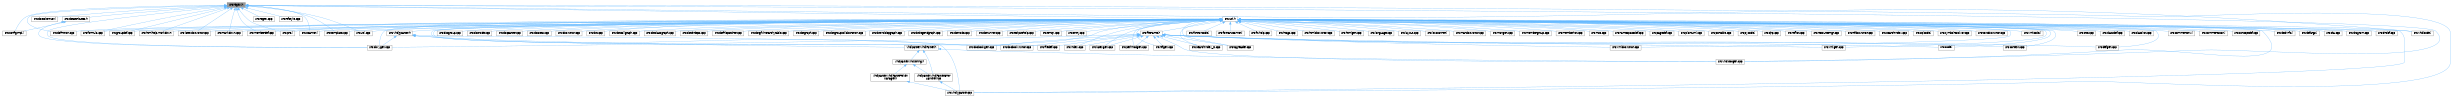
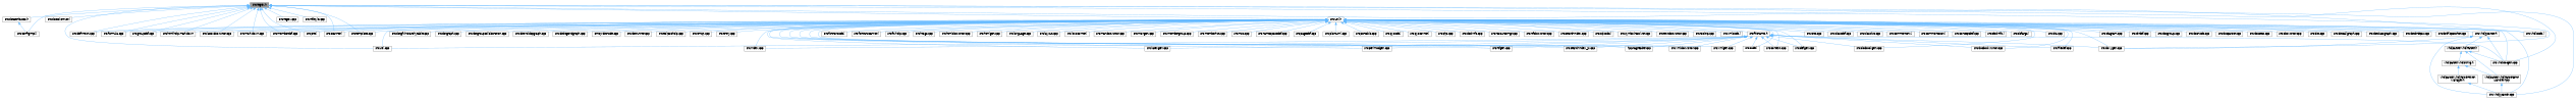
  digraph {
    node [color=grey40 fillcolor=white fontname=Helvetica fontsize=10 shape=box style=filled]
    edge [color=steelblue1 dir=back fontname=Helvetica fontsize=10 labelfontname=Helvetica labelfontsize=10 style=solid]
    n1 [color=gray40 fillcolor=grey60 fontcolor=black height=0.2 label="src/regex.h" width=0.4]
    n2 [height=0.2 label="src/configimpl.l" width=0.4]
    n3 [height=0.2 label="src/definition.cpp" width=0.4]
    n4 [height=0.2 label="src/doctokenizer.l" width=0.4]
    n5 [height=0.2 label="src/dotattributes.h" width=0.4]
    n6 [height=0.2 label="src/doxygen.cpp" width=0.4]
    n7 [height=0.2 label="src/formula.cpp" width=0.4]
    n8 [height=0.2 label="src/groupdef.cpp" width=0.4]
    n9 [height=0.2 label="src/htmlhelp.markdown" width=0.4]
    n10 [height=0.2 label="src/latexdocvisitor.cpp" width=0.4]
    n11 [height=0.2 label="src/markdown.cpp" width=0.4]
    n12 [height=0.2 label="src/memberdef.cpp" width=0.4]
    n13 [height=0.2 label="src/pre.l" width=0.4]
    n14 [height=0.2 label="src/regex.cpp" width=0.4]
    n15 [height=0.2 label="src/rtfstyle.cpp" width=0.4]
    n16 [height=0.2 label="src/scanner.l" width=0.4]
    n17 [height=0.2 label="src/template.cpp" width=0.4]
    n18 [height=0.2 label="src/util.cpp" width=0.4]
    n19 [height=0.2 label="src/util.h" width=0.4]
    n20 [height=0.2 label="src/vhdldocgen.cpp" width=0.4]
    n21 [height=0.2 label="src/vhdlcode.l" width=0.4]
    n22 [height=0.2 label="src/vhdljjparser.cpp" width=0.4]
    n23 [height=0.2 label="src/cite.cpp" width=0.4]
    n24 [height=0.2 label="src/classdef.cpp" width=0.4]
    n25 [height=0.2 label="src/classlist.cpp" width=0.4]
    n26 [height=0.2 label="src/code.l" width=0.4]
    n27 [height=0.2 label="src/commentcnv.l" width=0.4]
    n28 [height=0.2 label="src/commentscan.l" width=0.4]
    n29 [height=0.2 label="src/conceptdef.cpp" width=0.4]
    n30 [height=0.2 label="src/context.cpp" width=0.4]
    n31 [height=0.2 label="src/declinfo.l" width=0.4]
    n32 [height=0.2 label="src/defargs.l" width=0.4]
    n33 [height=0.2 label="src/defgen.cpp" width=0.4]
    n34 [height=0.2 label="src/dia.cpp" width=0.4]
    n35 [height=0.2 label="src/diagram.cpp" width=0.4]
    n36 [height=0.2 label="src/dirdef.cpp" width=0.4]
    n37 [height=0.2 label="src/docbookgen.cpp" width=0.4]
    n38 [height=0.2 label="src/docbookvisitor.cpp" width=0.4]
    n39 [height=0.2 label="src/docgroup.cpp" width=0.4]
    n40 [height=0.2 label="src/docnode.cpp" width=0.4]
    n41 [height=0.2 label="src/docparser.cpp" width=0.4]
    n42 [height=0.2 label="src/docsets.cpp" width=0.4]
    n43 [height=0.2 label="src/docvisitor.cpp" width=0.4]
    n44 [height=0.2 label="src/dot.cpp" width=0.4]
    n45 [height=0.2 label="src/dotcallgraph.cpp" width=0.4]
    n46 [height=0.2 label="src/dotclassgraph.cpp" width=0.4]
    n47 [height=0.2 label="src/dotdirdeps.cpp" width=0.4]
    n48 [height=0.2 label="src/dotfilepatcher.cpp" width=0.4]
    n49 [height=0.2 label="src/dotgfxhierarchytable.cpp" width=0.4]
    n50 [height=0.2 label="src/dotgraph.cpp" width=0.4]
    n51 [height=0.2 label="src/dotgroupcollaboration.cpp" width=0.4]
    n52 [height=0.2 label="src/dotincldepgraph.cpp" width=0.4]
    n53 [height=0.2 label="src/dotlegendgraph.cpp" width=0.4]
-   n54 [height=0.2 label="src/dotnode.cpp" width=0.4]
+   n54 [height=0.2 label="emoji/dotnode.cpp" width=0.4]
    n55 [height=0.2 label="src/dotrunner.cpp" width=0.4]
    n56 [height=0.2 label="src/eclipsehelp.cpp" width=0.4]
    n57 [height=0.2 label="src/emoji.cpp" width=0.4]
    n58 [height=0.2 label="src/entry.cpp" width=0.4]
    n59 [height=0.2 label="src/filedef.cpp" width=0.4]
    n60 [height=0.2 label="src/filename.h" width=0.4]
    n61 [height=0.2 label="src/index.cpp" width=0.4]
    n62 [height=0.2 label="src/latexgen.cpp" width=0.4]
    n63 [height=0.2 label="src/perlmodgen.cpp" width=0.4]
    n64 [height=0.2 label="src/rtfgen.cpp" width=0.4]
    n65 [height=0.2 label="src/searchindex_js.cpp" width=0.4]
-   n66 [height=0.2 label="src/tagreader.cpp" width=0.4]
+   n66 [height=0.2 label="hpp/tagreader.cpp" width=0.4]
    n67 [height=0.2 label="src/xmldocvisitor.cpp" width=0.4]
    n68 [height=0.2 label="src/xmlgen.cpp" width=0.4]
    n69 [height=0.2 label="src/fortrancode.l" width=0.4]
    n70 [height=0.2 label="src/fortranscanner.l" width=0.4]
    n71 [height=0.2 label="src/ftvhelp.cpp" width=0.4]
    n72 [height=0.2 label="src/htags.cpp" width=0.4]
    n73 [height=0.2 label="src/htmldocvisitor.cpp" width=0.4]
    n74 [height=0.2 label="src/htmlgen.cpp" width=0.4]
    n75 [height=0.2 label="src/language.cpp" width=0.4]
    n76 [height=0.2 label="src/layout.cpp" width=0.4]
    n77 [height=0.2 label="src/lexscanner.l" width=0.4]
    n78 [height=0.2 label="src/mandocvisitor.cpp" width=0.4]
    n79 [height=0.2 label="src/mangen.cpp" width=0.4]
    n80 [height=0.2 label="src/membergroup.cpp" width=0.4]
    n81 [height=0.2 label="src/memberlist.cpp" width=0.4]
    n82 [height=0.2 label="src/msc.cpp" width=0.4]
    n83 [height=0.2 label="src/namespacedef.cpp" width=0.4]
    n84 [height=0.2 label="src/pagedef.cpp" width=0.4]
    n85 [height=0.2 label="src/plantuml.cpp" width=0.4]
    n86 [height=0.2 label="src/portable.cpp" width=0.4]
    n87 [height=0.2 label="src/pycode.l" width=0.4]
+   n88 [height=0.2 label="src/pyscanner.l" width=0.4]
    n89 [height=0.2 label="src/qhp.cpp" width=0.4]
-   n90 [height=0.2 label="src/reflist.cpp" width=0.4]
+   n90 [height=0.2 label="src/declinfo.cpp" width=0.4]
    n91 [height=0.2 label="src/resourcemgr.cpp" width=0.4]
    n92 [height=0.2 label="src/rtfdocvisitor.cpp" width=0.4]
    n93 [height=0.2 label="src/searchindex.cpp" width=0.4]
    n94 [height=0.2 label="src/sqlcode.l" width=0.4]
    n95 [height=0.2 label="src/symbolresolver.cpp" width=0.4]
    n96 [height=0.2 label="src/textdocvisitor.cpp" width=0.4]
+   n97 [height=0.2 label="src/tooltip.cpp" width=0.4]
    n98 [height=0.2 label="src/vhdljjparser.h" width=0.4]
    n99 [height=0.2 label="src/xmlcode.l" width=0.4]
    n100 [height=0.2 label="vhdlparser/VhdlParser.h" width=0.4]
    n101 [height=0.2 label="vhdlparser/VhdlParserError\lHandler.hpp" width=0.4]
    n102 [height=0.2 label="vhdlparser/vhdlstring.h" width=0.4]
    n103 [height=0.2 label="vhdlparser/VhdlParserToken\lManager.h" width=0.4]
    n1 -> n2
    n1 -> n3
    n1 -> n4
    n1 -> n5
    n1 -> n6
    n1 -> n7
    n1 -> n8
    n1 -> n9
    n1 -> n10
    n1 -> n11
    n1 -> n12
    n1 -> n13
    n1 -> n14
    n1 -> n15
    n1 -> n16
    n1 -> n17
    n1 -> n18
    n1 -> n19
    n1 -> n20
    n1 -> n21
    n1 -> n22
    n5 -> n2
-   n5 -> n6
    n19 -> n3
    n19 -> n6
    n19 -> n7
    n19 -> n8
    n19 -> n9
    n19 -> n10
    n19 -> n11
    n19 -> n12
    n19 -> n13
    n19 -> n16
    n19 -> n17
    n19 -> n18
    n19 -> n20
    n19 -> n21
    n19 -> n22
    n19 -> n23
    n19 -> n24
    n19 -> n25
    n19 -> n26
    n19 -> n27
    n19 -> n28
    n19 -> n29
    n19 -> n30
    n19 -> n31
    n19 -> n32
    n19 -> n33
    n19 -> n34
    n19 -> n35
    n19 -> n36
    n19 -> n37
    n19 -> n38
    n19 -> n39
    n19 -> n40
    n19 -> n41
    n19 -> n42
    n19 -> n43
    n19 -> n44
    n19 -> n45
    n19 -> n46
    n19 -> n47
    n19 -> n48
    n19 -> n49
    n19 -> n50
    n19 -> n51
    n19 -> n52
    n19 -> n53
    n19 -> n54
    n19 -> n55
    n19 -> n56
    n19 -> n57
    n19 -> n58
    n19 -> n59
    n19 -> n60
    n19 -> n61
    n19 -> n62
    n19 -> n63
    n19 -> n64
    n19 -> n65
    n19 -> n66
    n19 -> n67
    n19 -> n68
    n19 -> n69
    n19 -> n70
    n19 -> n71
    n19 -> n72
    n19 -> n73
    n19 -> n74
    n19 -> n75
    n19 -> n76
    n19 -> n77
    n19 -> n78
    n19 -> n79
    n19 -> n80
    n19 -> n81
    n19 -> n82
    n19 -> n83
    n19 -> n84
    n19 -> n85
    n19 -> n86
    n19 -> n87
+   n19 -> n88
    n19 -> n89
    n19 -> n90
    n19 -> n91
    n19 -> n92
    n19 -> n93
    n19 -> n94
    n19 -> n95
    n19 -> n96
+   n19 -> n97
    n19 -> n98
    n19 -> n99
    n60 -> n6
+   n60 -> n18
    n60 -> n20
    n60 -> n26
    n60 -> n30
    n60 -> n33
    n60 -> n37
    n60 -> n38
    n60 -> n59
    n60 -> n61
    n60 -> n62
    n60 -> n63
    n60 -> n64
    n60 -> n65
    n60 -> n66
    n60 -> n67
    n60 -> n68
    n98 -> n6
-   n98 -> n37
+   n98 -> n20
    n98 -> n22
    n98 -> n100
    n100 -> n20
    n100 -> n101
    n100 -> n102
    n101 -> n22
    n102 -> n101
    n102 -> n103
    n103 -> n22
  }
